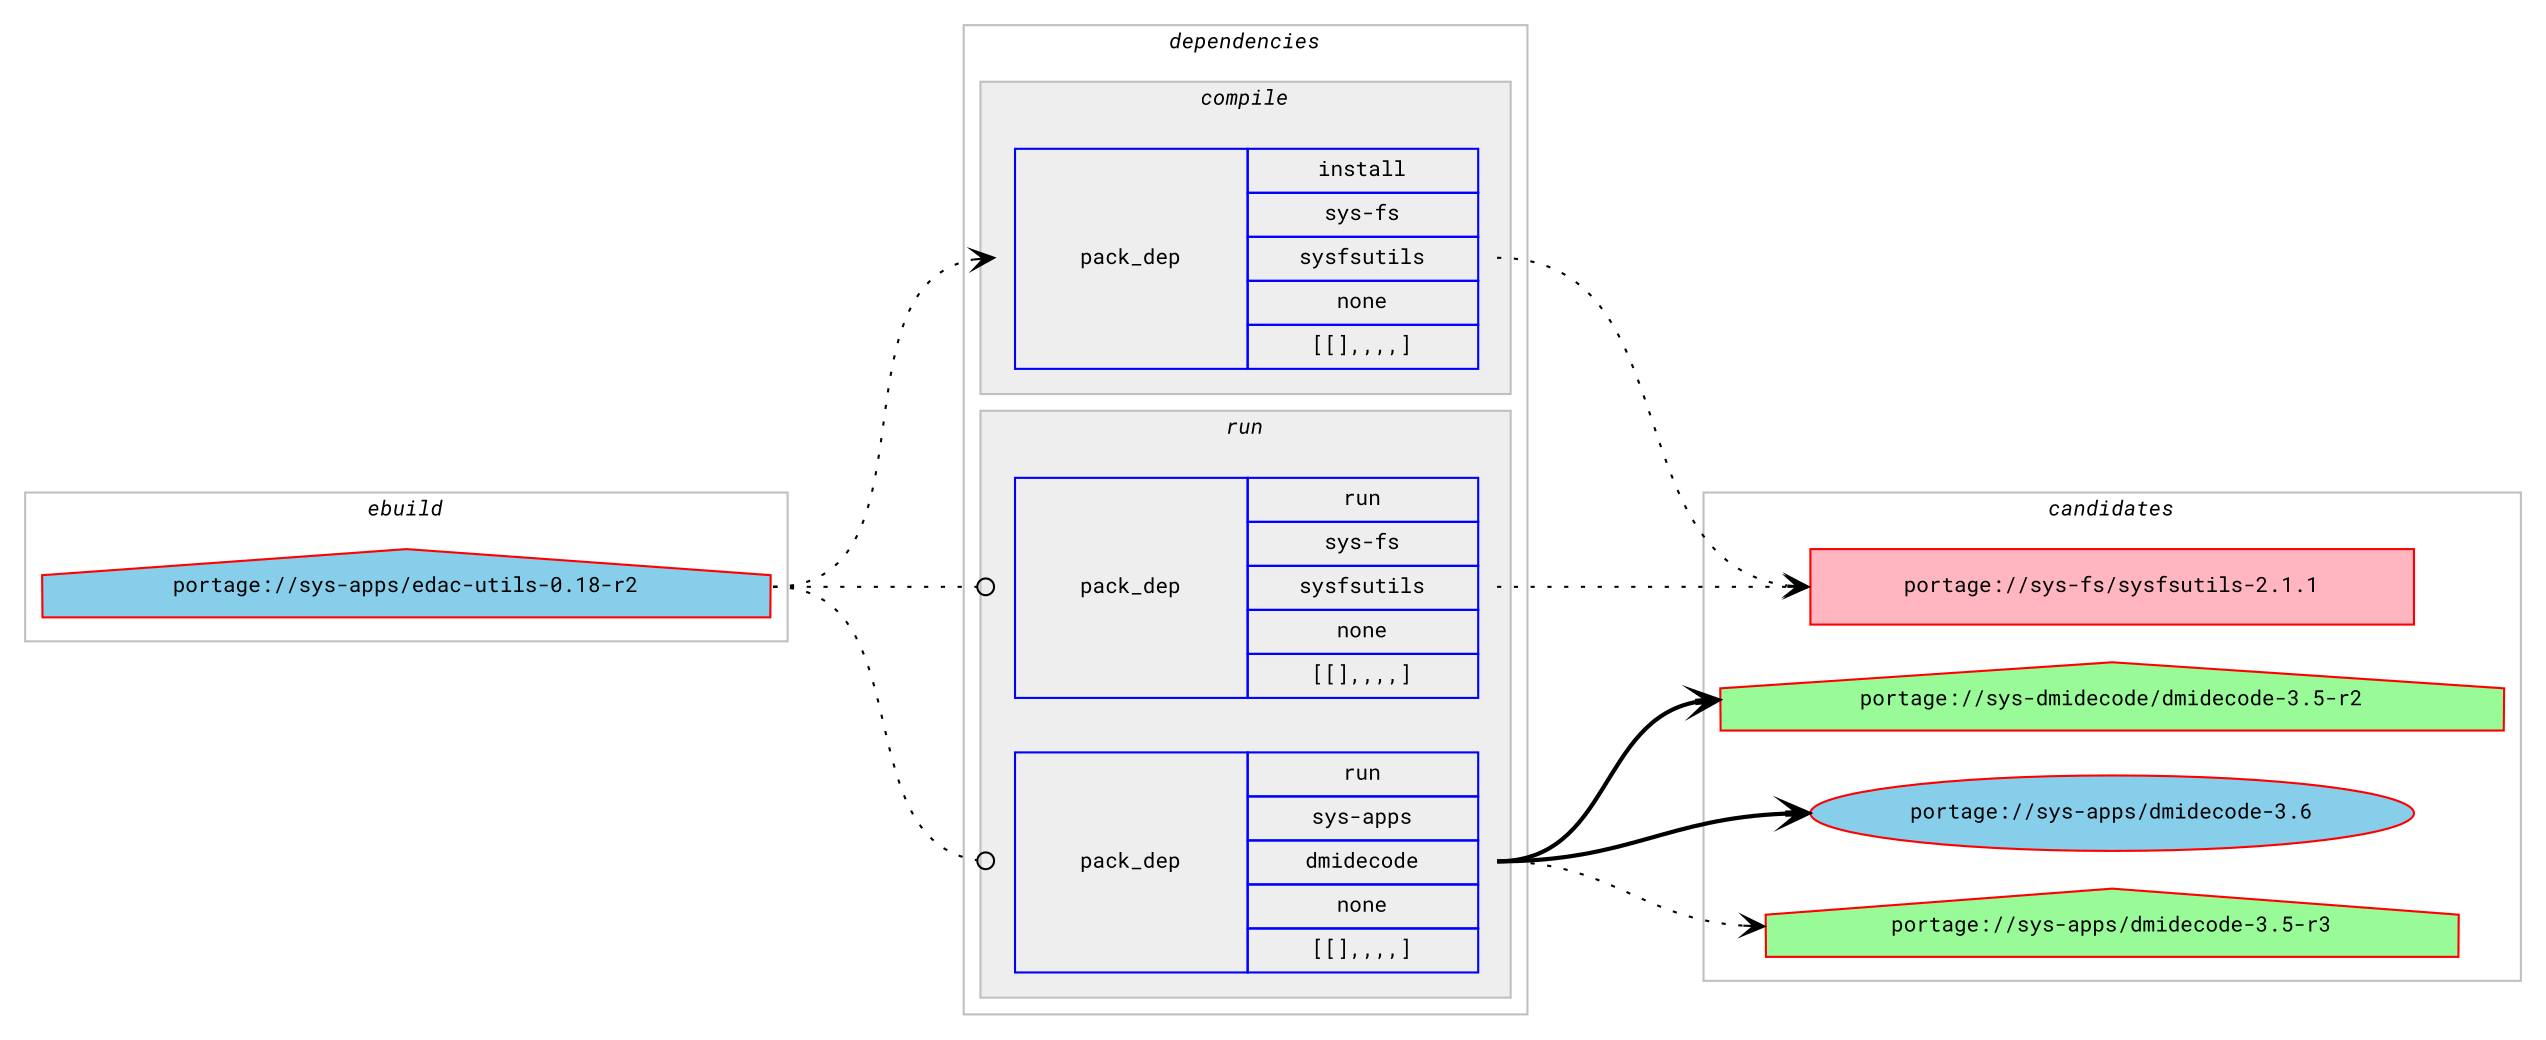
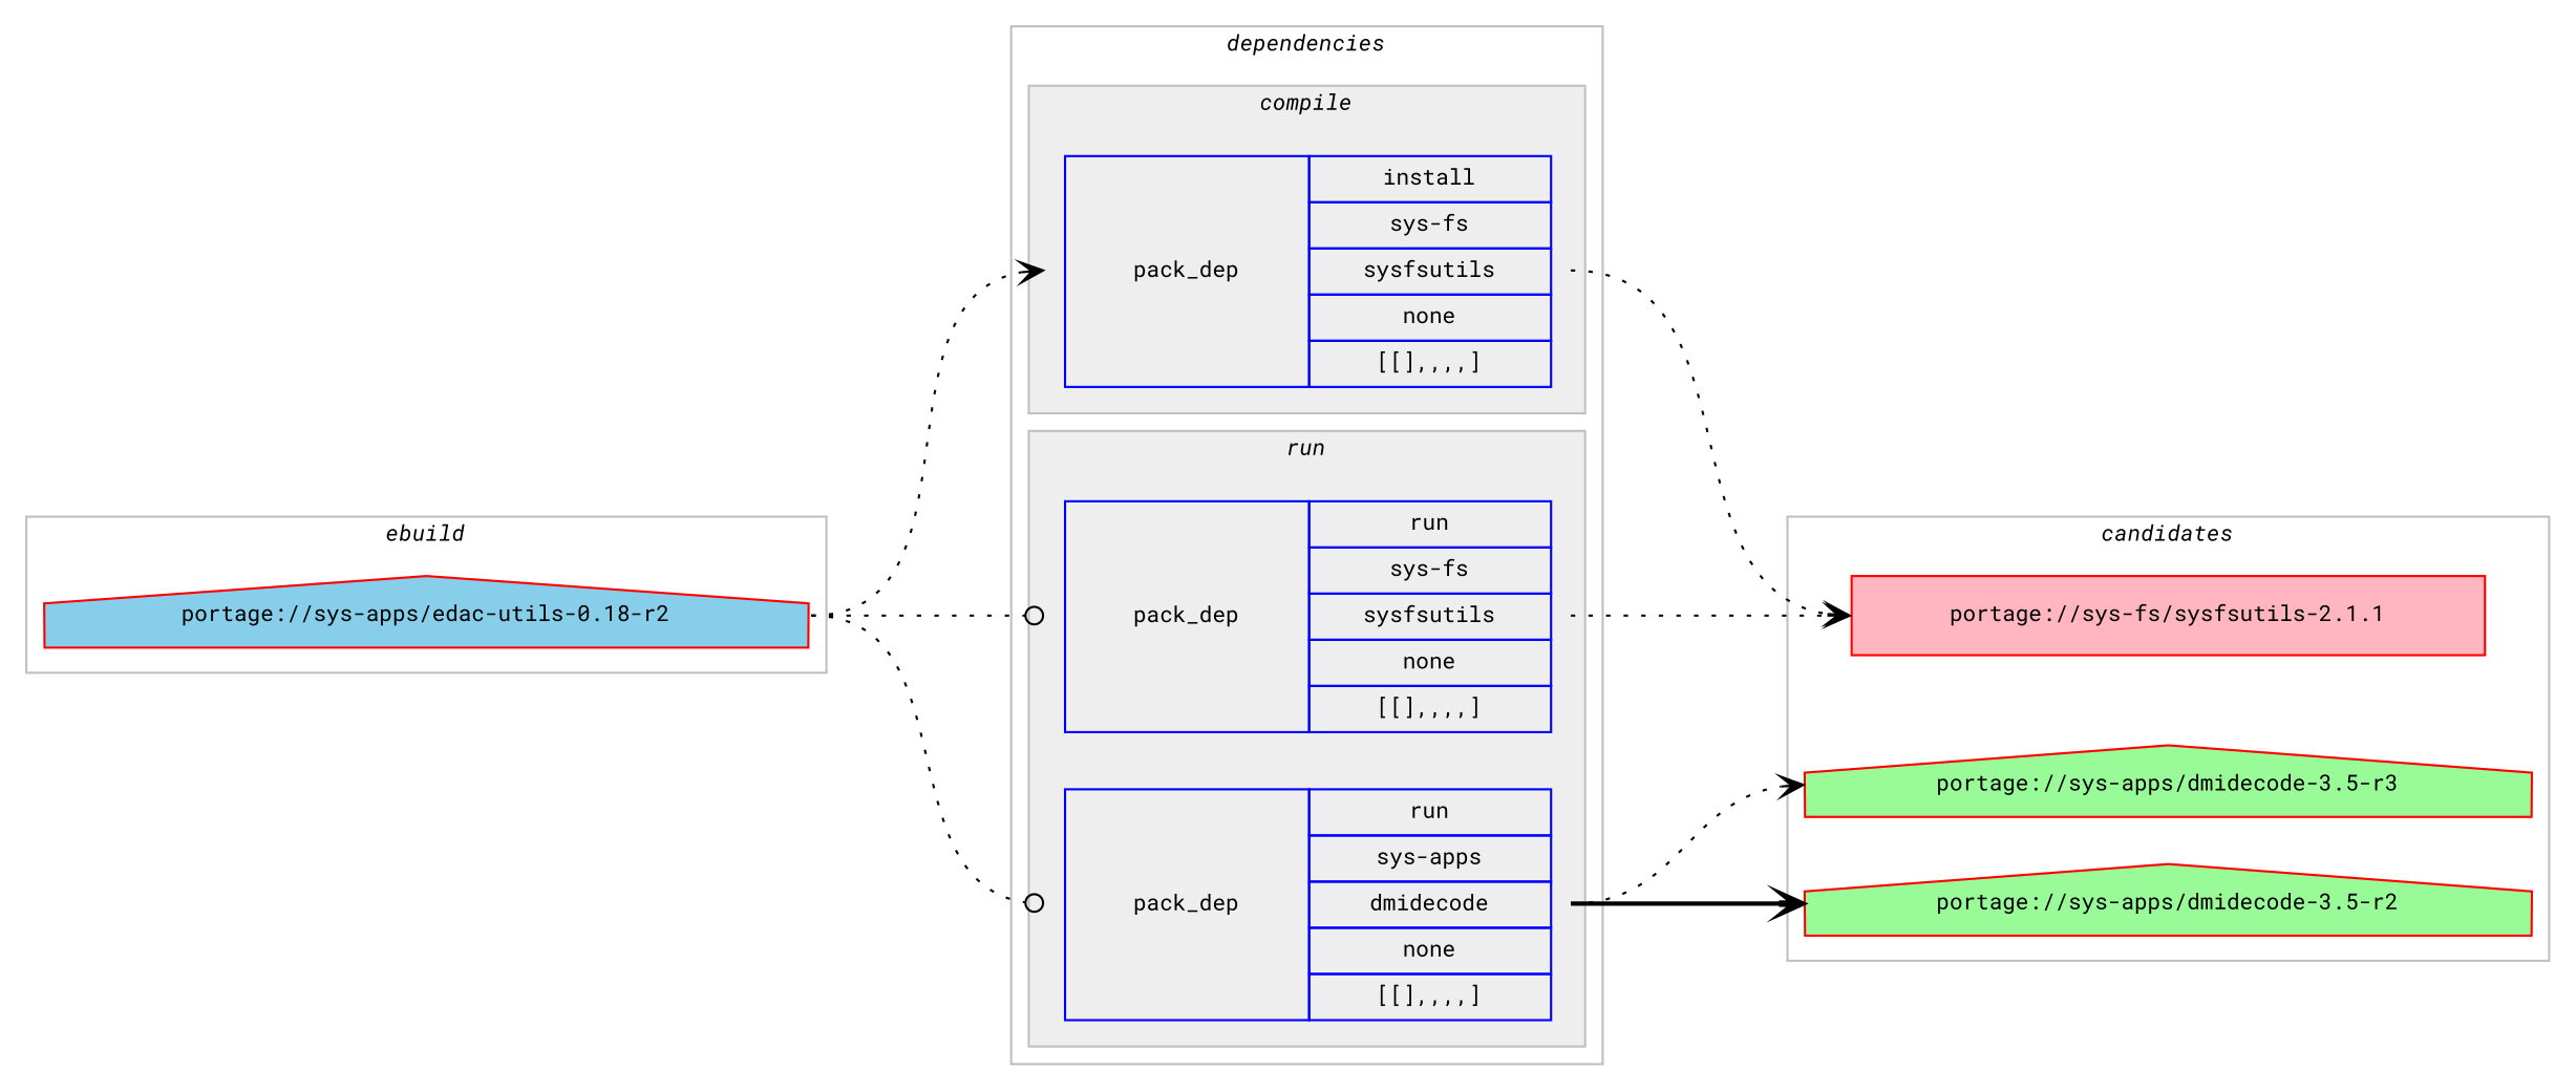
  digraph {
    compound=true
    concentrate=true
    fontname="Roboto Mono"
    fontsize=10
    newrank=true
    rankdir=LR
    ranksep=1.5
    node [color=red fontname="Roboto Mono" fontsize=10 shape=house style=filled]
    edge [arrowhead=vee fontname="Roboto Mono" headport=w style=dotted tailport=e weight=100]
    n1 [fillcolor=skyblue label="portage://sys-apps/edac-utils-0.18-r2" width=4]
    n2 [color=blue label=<<TABLE BORDER="0" CELLBORDER="1" CELLSPACING="0" CELLPADDING="4" WIDTH="220"><TR><TD ROWSPAN="6" CELLPADDING="30">pack_dep</TD></TR><TR><TD WIDTH="110">install</TD></TR><TR><TD>sys-fs</TD></TR><TR><TD>sysfsutils</TD></TR><TR><TD>none</TD></TR><TR><TD>[[],,,,]</TD></TR></TABLE>> shape=none style=""]
    n3 [color=blue label=<<TABLE BORDER="0" CELLBORDER="1" CELLSPACING="0" CELLPADDING="4" WIDTH="220"><TR><TD ROWSPAN="6" CELLPADDING="30">pack_dep</TD></TR><TR><TD WIDTH="110">run</TD></TR><TR><TD>sys-apps</TD></TR><TR><TD>dmidecode</TD></TR><TR><TD>none</TD></TR><TR><TD>[[],,,,]</TD></TR></TABLE>> shape=none style=""]
    n4 [color=blue label=<<TABLE BORDER="0" CELLBORDER="1" CELLSPACING="0" CELLPADDING="4" WIDTH="220"><TR><TD ROWSPAN="6" CELLPADDING="30">pack_dep</TD></TR><TR><TD WIDTH="110">run</TD></TR><TR><TD>sys-fs</TD></TR><TR><TD>sysfsutils</TD></TR><TR><TD>none</TD></TR><TR><TD>[[],,,,]</TD></TR></TABLE>> shape=none style=""]
    n5 [fillcolor=lightpink label="portage://sys-fs/sysfsutils-2.1.1" shape=box width=4]
-   n6 [fillcolor=skyblue label="portage://sys-apps/dmidecode-3.6" shape=ellipse width=4]
    n7 [fillcolor=palegreen label="portage://sys-apps/dmidecode-3.5-r3" width=4]
-   n8 [fillcolor=palegreen label="portage://sys-dmidecode/dmidecode-3.5-r2" width=4]
+   n8 [fillcolor=palegreen label="portage://sys-apps/dmidecode-3.5-r2" width=4]
    subgraph cluster_1 {
      color=gray
      label=<<i>dependencies</i>>
      subgraph cluster_2 {
        color=gray
        fillcolor="#eeeeee"
        label=<<i>compile</i>>
        style=filled
        subgraph sub_3 {
          color=gray
          fillcolor="#eeeeee"
          label=<<i>compile</i>>
          style=filled
          n2
        }
      }
      subgraph cluster_4 {
        color=gray
        fillcolor="#eeeeee"
        label=<<i>compile and run</i>>
        style=filled
      }
      subgraph cluster_5 {
        color=gray
        fillcolor="#eeeeee"
        label=<<i>run</i>>
        style=filled
        subgraph sub_6 {
          color=gray
          fillcolor="#eeeeee"
          label=<<i>run</i>>
          style=filled
          n3
        }
        subgraph sub_7 {
          color=gray
          fillcolor="#eeeeee"
          label=<<i>run</i>>
          style=filled
          n4
        }
      }
    }
    subgraph cluster_8 {
      color=gray
      label=<<i>ebuild</i>>
      n1
    }
    subgraph cluster_9 {
      color=gray
      label=<<i>candidates</i>>
      rank=same
      subgraph sub_10 {
        color=black
        label=<<i>candidates</i>>
        nodesep=1
        rank=same
        n5
      }
      subgraph sub_11 {
        color=black
        label=<<i>candidates</i>>
        nodesep=1
        rank=same
-       n6
        n7
        n8
      }
      subgraph sub_12 {
        color=black
        label=<<i>candidates</i>>
        nodesep=1
        rank=same
        n5
      }
    }
    n1 -> n2 [weight=20]
    n1 -> n3 [arrowhead=odot weight=20]
    n1 -> n4 [arrowhead=odot weight=20]
    n2 -> n5
-   n3 -> n6 [style=bold]
    n3 -> n7
    n3 -> n8 [style=bold]
    n4 -> n5
  }
